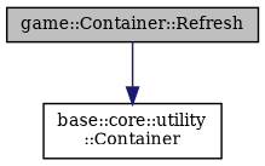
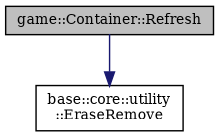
  digraph {
    rankdir=TB
    fontname="DejaVu Serif"
    node [color=black fontname="DejaVu Serif" fontsize=10 shape=record style=filled]
    n1 [fillcolor=grey75 fontcolor=black height=0.2 label="game::Container::Refresh" width=0.4]
-   n2 [fillcolor=white height=0.2 label="base::core::utility\l::Container" width=0.4]
+   n2 [fillcolor=white height=0.2 label="base::core::utility\l::EraseRemove" width=0.4]
    n1 -> n2 [color=midnightblue fontname="DejaVu Serif" fontsize=10 labelfontname=Helvetica labelfontsize=10 style=solid]
  }
